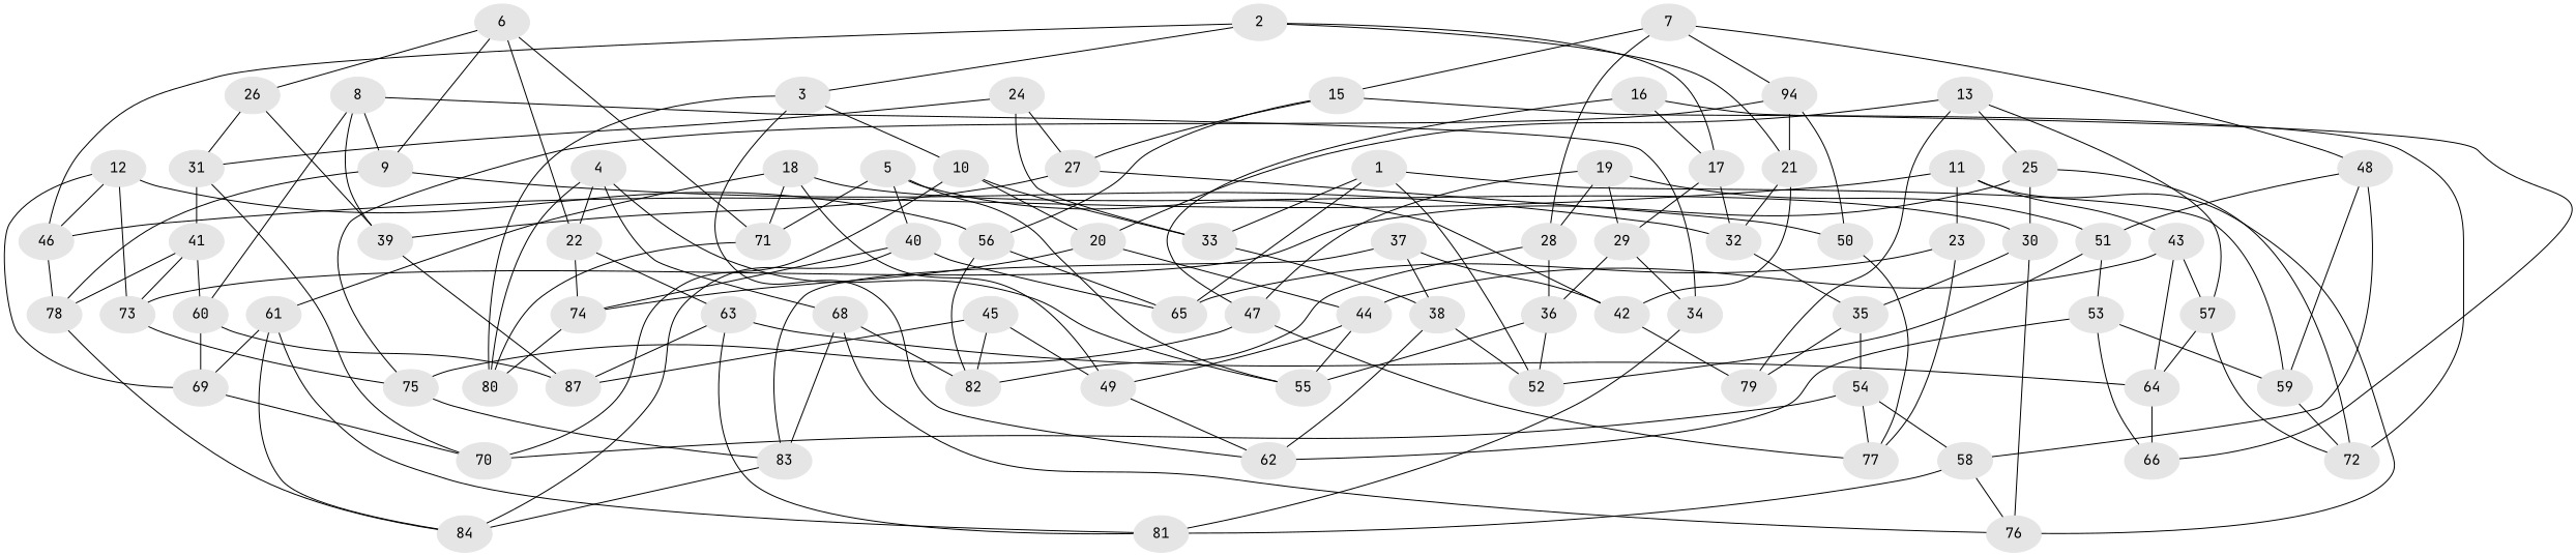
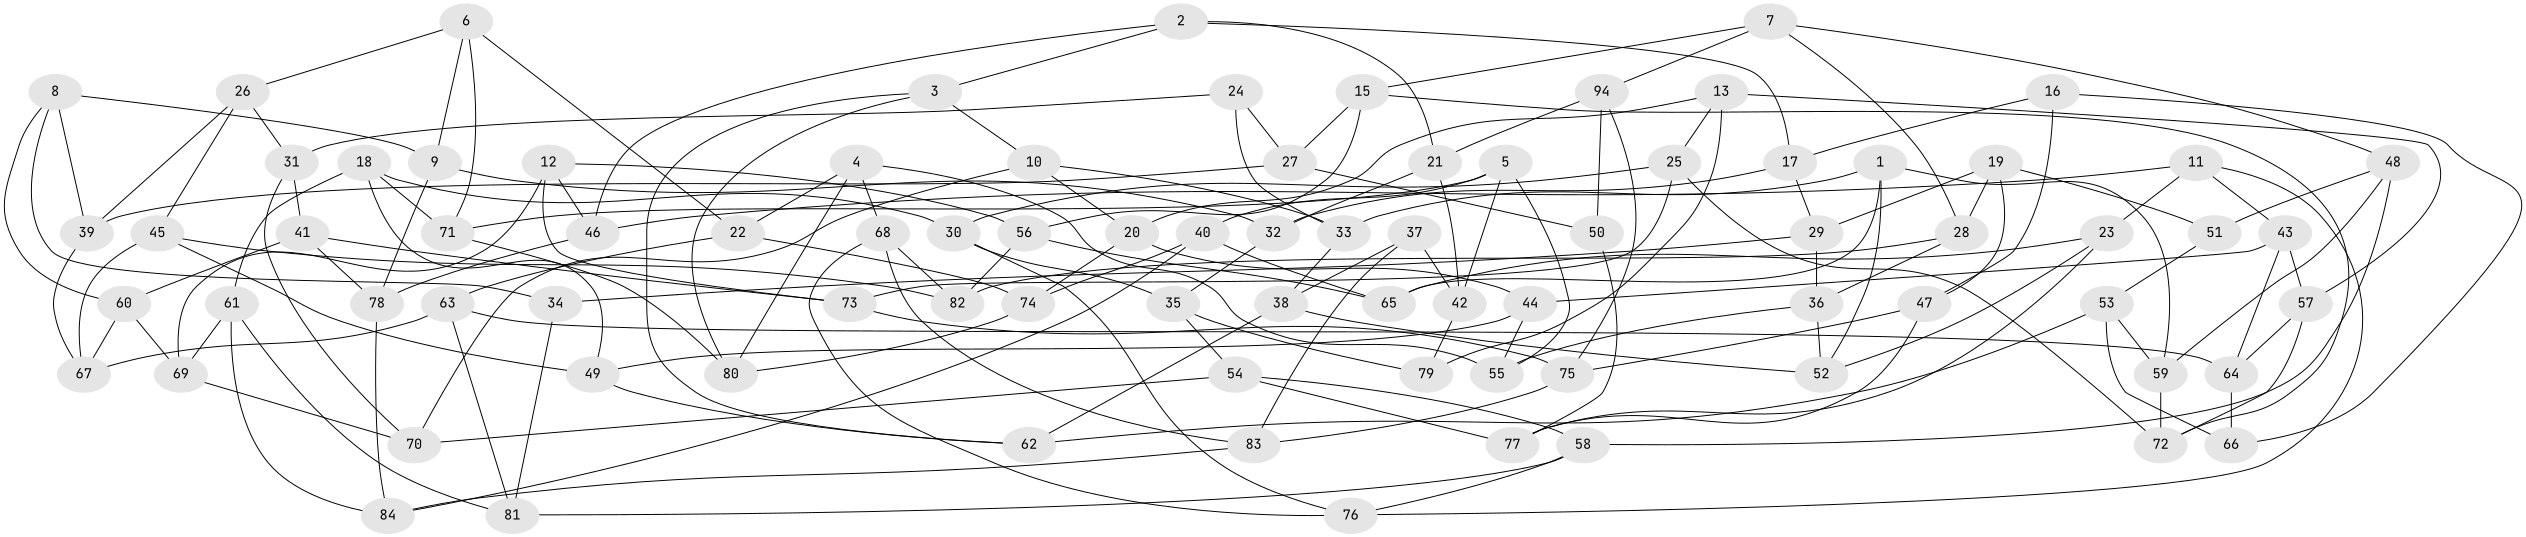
  graph {
    fontname="JetBrains Mono"
    node [color=gray90 fontname="JetBrains Mono" style=filled]
    edge [fontname="JetBrains Mono"]
    1
    33
    52
    59
    65
    38
    72
    2
    3
    17
    21
    46
    10
    62
    80
    32
    29
    42
    78
    20
    70
    4
    22
    55
    68
    74
    63
    76
    82
    83
    5
    40
    71
    84
    79
    6
    9
    26
    39
    31
    45
    n42 [label=94]
    7
    15
    28
    48
    50
    75
    56
    27
    36
    51
    58
    8
    34
    60
    81
-   67 [label=87]
+   67
    69
    35
    44
    11
    23
    43
    77
    57
    64
    12
    73
    13
    25
    30
    16
    47
    66
    18
    49
    61
    19
    53
    24
    41
    54
    37
    1 -- 33
    1 -- 52
    1 -- 59
    1 -- 65
    33 -- 38
    59 -- 72
    38 -- 52
    38 -- 62
    2 -- 3
    2 -- 17
    2 -- 21
    2 -- 46
    3 -- 10
    3 -- 62
    3 -- 80
    17 -- 32
    17 -- 29
    21 -- 32
    21 -- 42
    46 -- 78
    10 -- 33
    10 -- 20
    10 -- 70
    32 -- 35
    29 -- 36
    29 -- 34
    42 -- 79
    78 -- 84
    20 -- 74
    20 -- 44
    4 -- 80
    4 -- 22
    4 -- 55
    4 -- 68
    22 -- 74
    22 -- 63
    68 -- 76
    68 -- 82
    68 -- 83
    74 -- 80
    63 -- 81
    63 -- 67
    63 -- 64
    83 -- 84
    5 -- 42
    5 -- 55
    5 -- 40
    5 -- 71
    40 -- 65
    40 -- 74
    40 -- 84
    71 -- 80
    6 -- 22
    6 -- 71
    6 -- 9
    6 -- 26
    9 -- 32
    9 -- 78
    26 -- 39
    26 -- 31
+   26 -- 45
    39 -- 67
    31 -- 70
    31 -- 41
    45 -- 82
    45 -- 67
    45 -- 49
    n42 -- 21
    n42 -- 50
    n42 -- 75
    7 -- n42
    7 -- 15
    7 -- 28
    7 -- 48
    15 -- 72
    15 -- 56
    15 -- 27
    28 -- 82
    28 -- 36
    48 -- 59
    48 -- 51
    48 -- 58
    50 -- 77
    75 -- 83
    56 -- 65
    56 -- 82
    27 -- 39
    27 -- 50
    36 -- 52
    36 -- 55
    51 -- 53
    58 -- 76
    58 -- 81
    8 -- 9
    8 -- 39
    8 -- 34
    8 -- 60
    34 -- 81
    60 -- 67
    60 -- 69
    69 -- 70
    35 -- 79
    35 -- 54
    44 -- 55
    44 -- 49
    11 -- 46
    11 -- 76
    11 -- 23
    11 -- 43
-   51 -- 52
+   23 -- 52
    23 -- 65
    23 -- 77
    43 -- 44
    43 -- 57
    43 -- 64
    57 -- 72
    57 -- 64
    64 -- 66
    12 -- 46
    12 -- 56
    12 -- 69
    12 -- 73
    73 -- 75
    13 -- 20
    13 -- 79
    13 -- 57
    13 -- 25
    25 -- 72
    25 -- 73
    25 -- 30
    30 -- 76
    30 -- 35
    16 -- 17
    16 -- 47
    16 -- 66
    47 -- 75
    47 -- 77
    18 -- 71
    18 -- 30
    18 -- 49
    18 -- 61
    49 -- 62
    61 -- 84
    61 -- 81
    61 -- 69
    19 -- 29
    19 -- 28
    19 -- 51
    19 -- 47
    53 -- 59
    53 -- 62
    53 -- 66
    24 -- 33
    24 -- 31
    24 -- 27
    41 -- 78
    41 -- 60
    41 -- 73
    54 -- 70
    54 -- 58
    54 -- 77
    37 -- 38
    37 -- 42
    37 -- 83
  }
